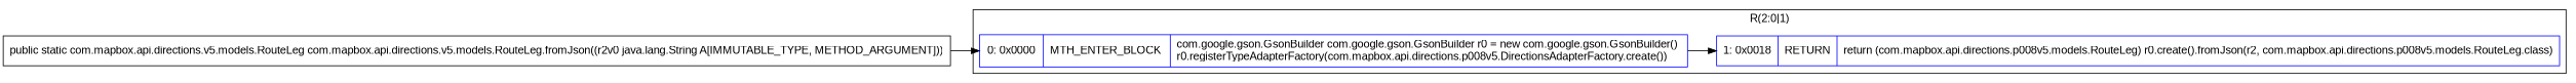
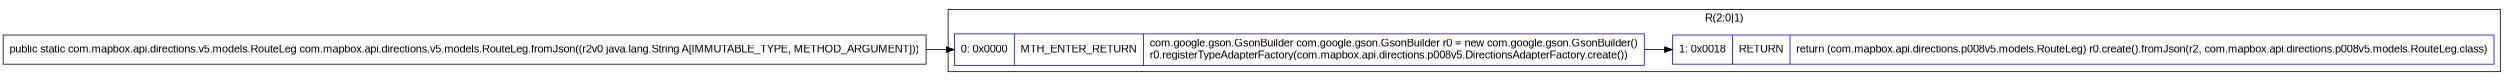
  digraph {
    rankdir=LR
    fontname="Liberation Sans"
    node [color=blue shape=record fontname="Liberation Sans"]
    edge [fontname="Liberation Sans"]
-   n1 [label="{0\:\ 0x0000|MTH_ENTER_BLOCK\l|com.google.gson.GsonBuilder com.google.gson.GsonBuilder r0 = new com.google.gson.GsonBuilder()\lr0.registerTypeAdapterFactory(com.mapbox.api.directions.p008v5.DirectionsAdapterFactory.create())\l}"]
+   n1 [label="{0\:\ 0x0000|MTH_ENTER_RETURN\l|com.google.gson.GsonBuilder com.google.gson.GsonBuilder r0 = new com.google.gson.GsonBuilder()\lr0.registerTypeAdapterFactory(com.mapbox.api.directions.p008v5.DirectionsAdapterFactory.create())\l}"]
    n2 [label="{1\:\ 0x0018|RETURN\l|return (com.mapbox.api.directions.p008v5.models.RouteLeg) r0.create().fromJson(r2, com.mapbox.api.directions.p008v5.models.RouteLeg.class)\l}"]
    n3 [label="{public static com.mapbox.api.directions.v5.models.RouteLeg com.mapbox.api.directions.v5.models.RouteLeg.fromJson((r2v0 java.lang.String A[IMMUTABLE_TYPE, METHOD_ARGUMENT])) }" color=""]
    subgraph cluster_1 {
      label="R(2:0|1)"
      n1
      n2
    }
    n1 -> n2
    n3 -> n1
  }
